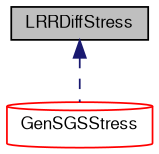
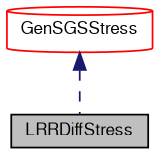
  digraph {
    node [fontname=FreeSans fontsize=10]
    n1 [color=black fillcolor=grey75 fontcolor=black height=0.2 label=LRRDiffStress shape=box style=filled width=0.4]
    n2 [color=red height=0.2 label=GenSGSStress shape=cylinder width=0.4]
-   n1 -> n2 [color=midnightblue dir=back fontname=FreeSans fontsize=10 labelfontname=FreeSans labelfontsize=10 style=dashed]
+   n2 -> n1 [color=midnightblue dir=back fontname=FreeSans fontsize=10 labelfontname=FreeSans labelfontsize=10 style=dashed]
  }
